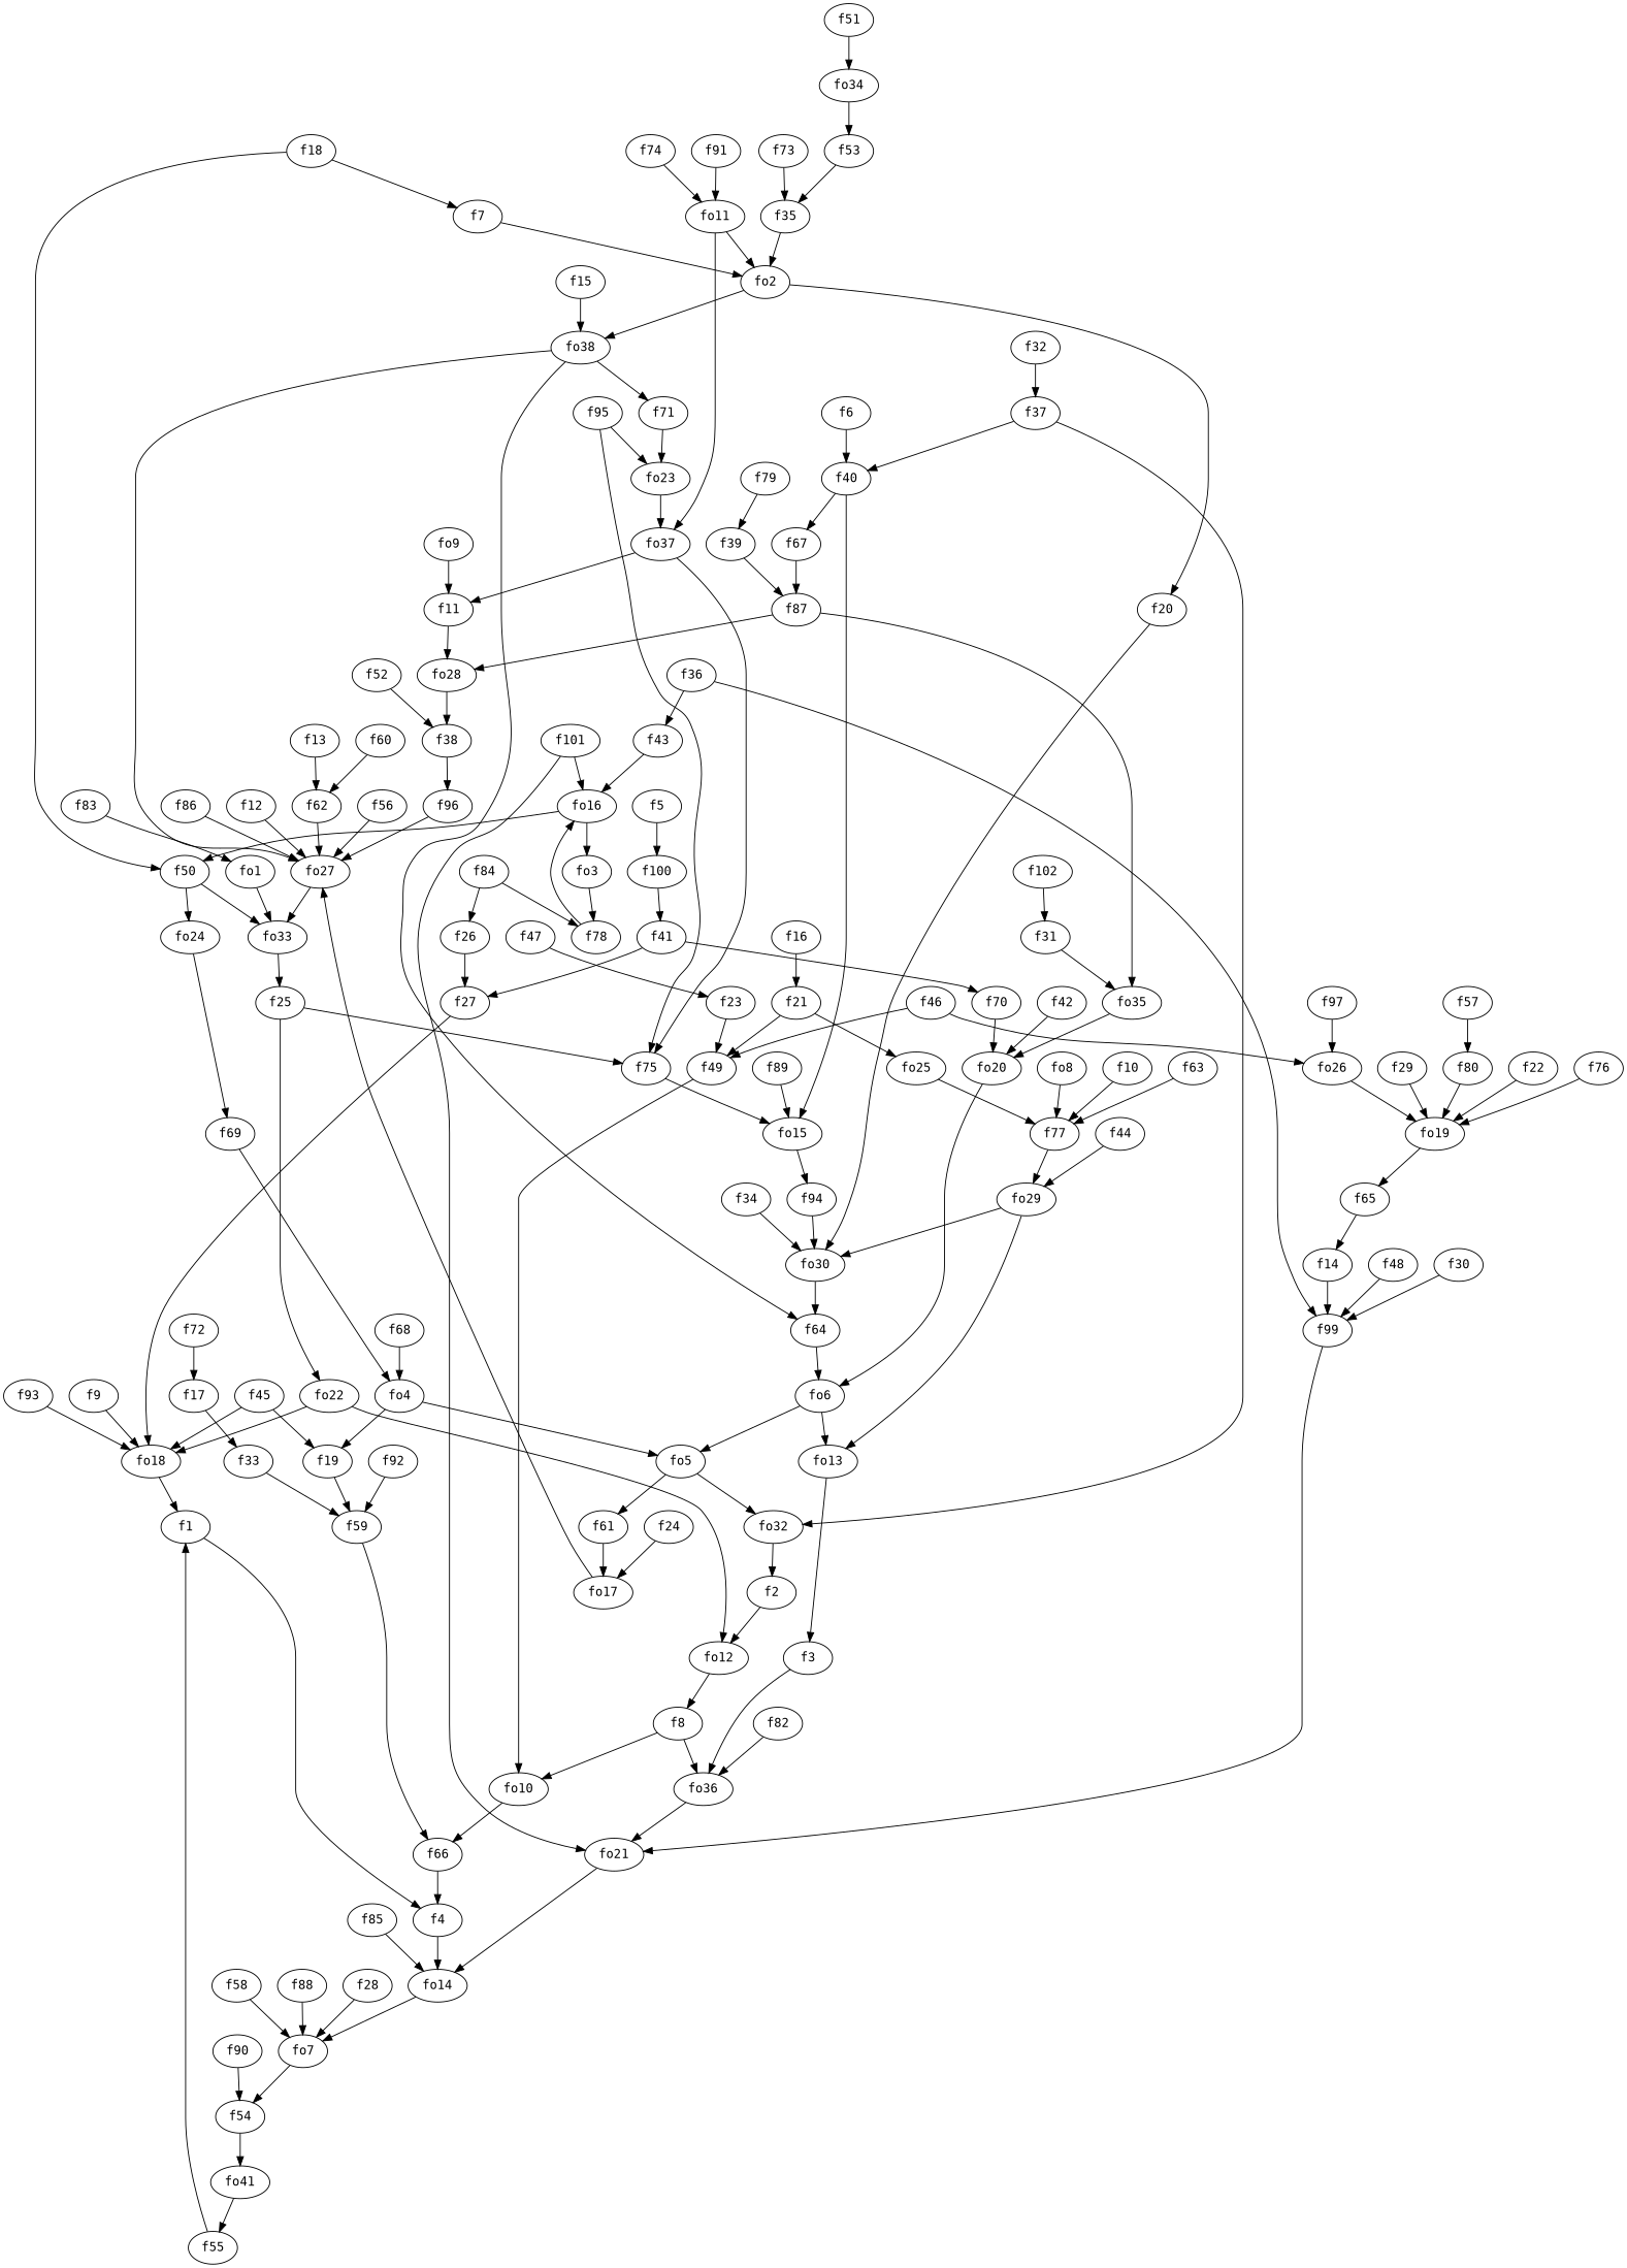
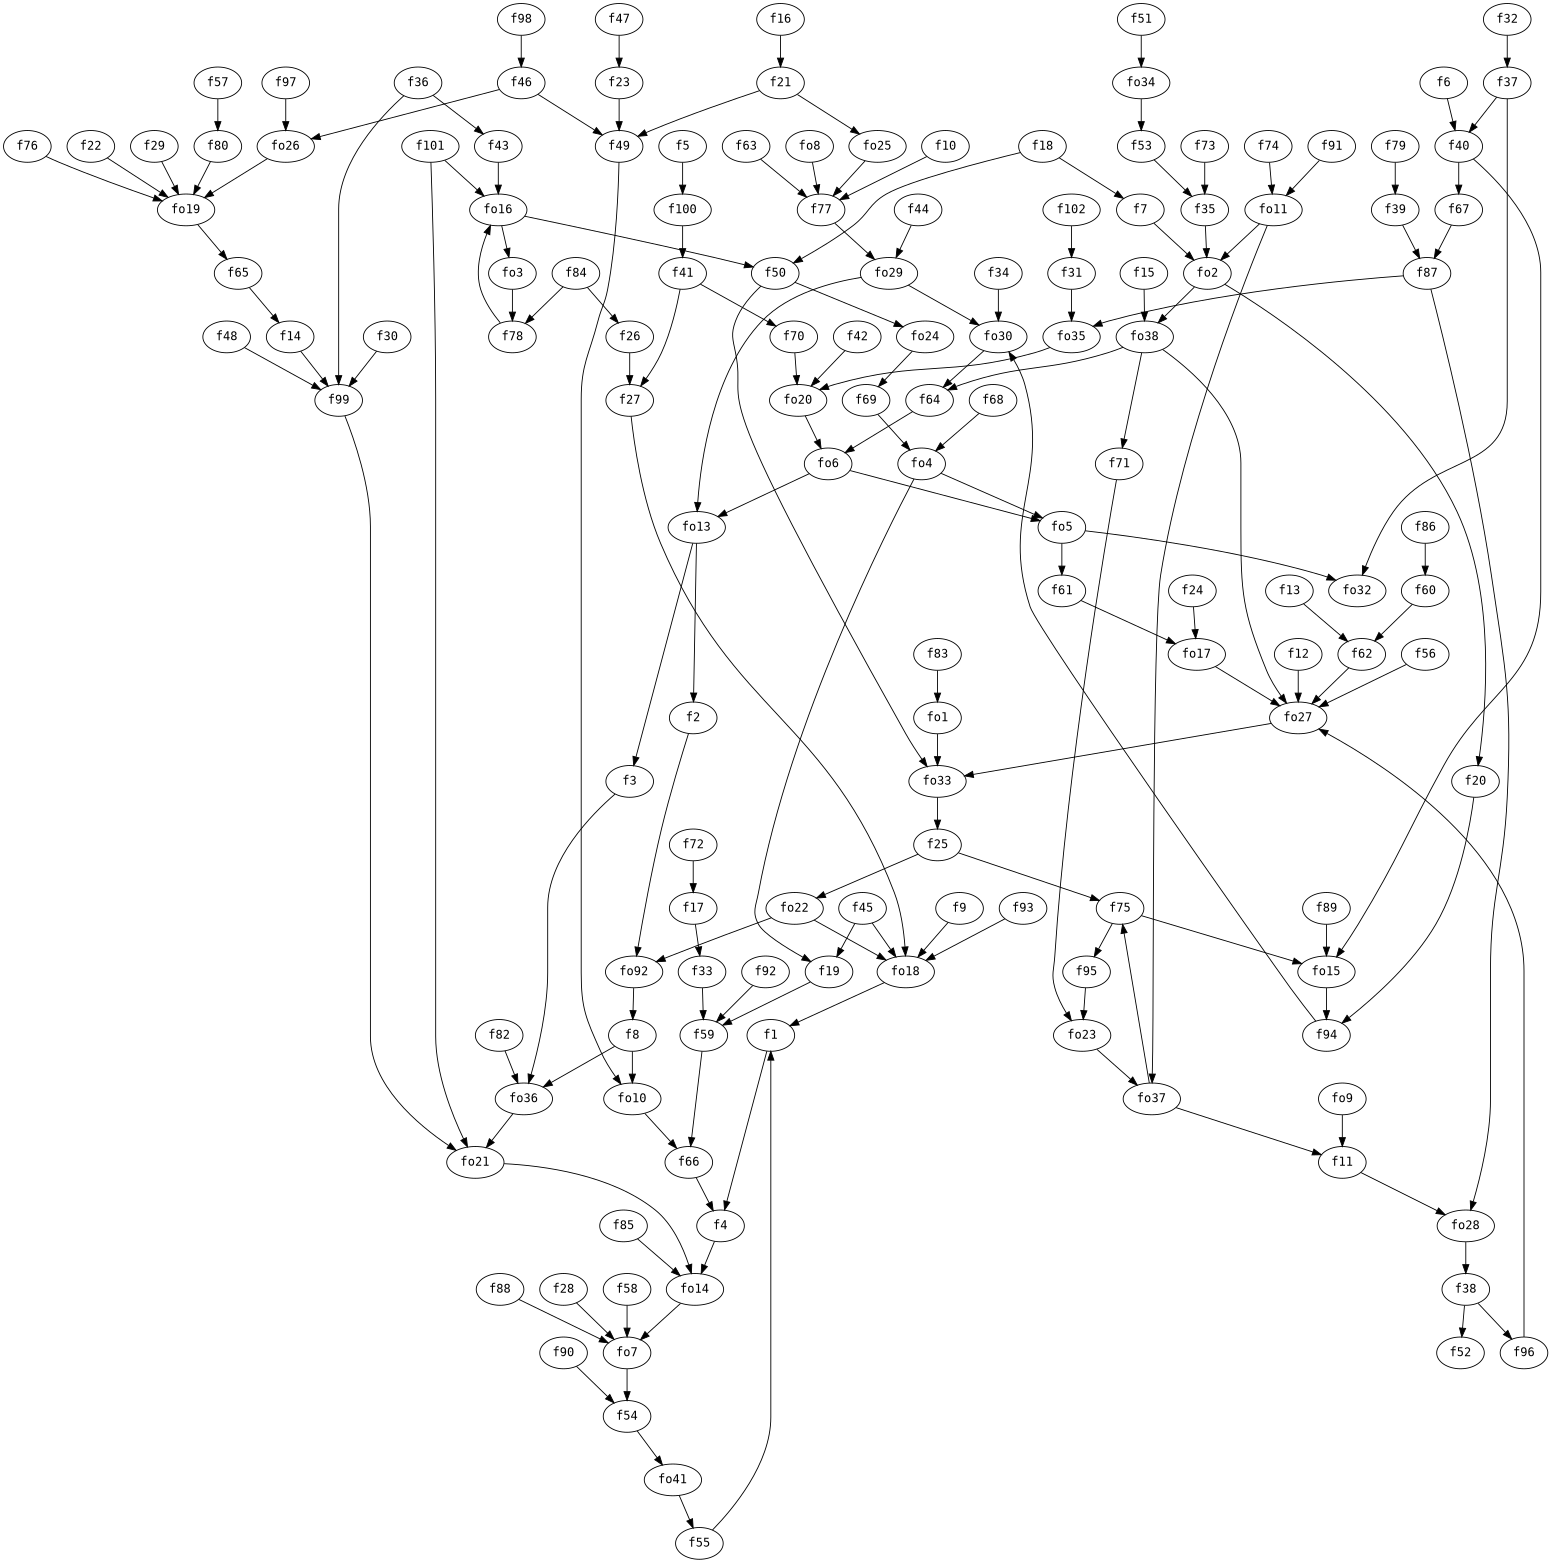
  strict digraph {
    fontname="DejaVu Sans Mono"
    node [fontname="DejaVu Sans Mono"]
    edge [fontname="DejaVu Sans Mono" weight=2]
    f1
    f4
    fo14
    f2
-   fo12
+   fo12 [label=fo92]
    f8
    f3
    fo36
    fo21
    fo7
    f5
    f100
    f41
    f6
    f40
    f67
    fo15
    f7
    fo2
    fo38
    f20
    fo10
    f66
    f9
    fo18
    f10
    f77
    fo29
    f11
    fo28
    f38
    f12
    fo27
    fo33
    f13
    f62
    f14
    f99
    f15
    f64
    f71
    f16
    f21
    f49
    fo25
    f17
    f33
    f59
    f18
    f50
    fo24
    f19
    fo30
    f22
    fo19
    f65
    f23
    f24
    fo17
    f25
    f75
    fo22
    f95
    f26
    f27
    f28
    f54
    f29
    f30
    f31
    fo35
    fo20
    f32
    f37
    fo32
    f34
    f35
    f36
    f43
    fo16
    f96
    f39
    f87
    f94
    f70
    f42
    fo6
    fo3
    f44
    fo13
    f45
    f46
    fo26
    f47
    f48
    f69
    f51
    fo34
    f53
    f52
    n101 [label=fo41]
    f55
    f56
    f57
    f80
    f58
    f60
    f61
    f63
    fo5
    f68
    fo4
    fo23
    fo37
    f72
    f73
    f74
    fo11
    f76
    f78
    f79
    f82
    f83
    fo1
    f84
    f85
    f86
    f88
    f89
    f90
    f91
    f92
    f93
    f97
+   f98
    f101
    f102
    fo8
    fo9
    f1 -> f4
    f4 -> fo14
    fo14 -> fo7
    f2 -> fo12
    fo12 -> f8
    f8 -> fo36
    f8 -> fo10
    f3 -> fo36
    fo36 -> fo21
    fo21 -> fo14
    fo7 -> f54
    f5 -> f100
    f100 -> f41
    f41 -> f27
    f41 -> f70
    f6 -> f40
    f40 -> f67
    f40 -> fo15
    f67 -> f87
    fo15 -> f94
    f7 -> fo2
    fo2 -> fo38
    fo2 -> f20
    fo38 -> fo27
    fo38 -> f64
    fo38 -> f71
-   f20 -> fo30
+   f20 -> f94
    fo10 -> f66
    f66 -> f4
    f9 -> fo18
    fo18 -> f1
    f10 -> f77
    f77 -> fo29
    fo29 -> fo30
    fo29 -> fo13
    f11 -> fo28
    fo28 -> f38
    f38 -> f96
    f12 -> fo27
    fo27 -> fo33
    fo33 -> f25
    f13 -> f62
    f62 -> fo27
    f14 -> f99
    f99 -> fo21
    f15 -> fo38
    f64 -> fo6
    f71 -> fo23
    f16 -> f21
    f21 -> f49
    f21 -> fo25
    f49 -> fo10
    fo25 -> f77
    f17 -> f33
    f33 -> f59
    f59 -> f66
    f18 -> f7
    f18 -> f50
    f50 -> fo33
    f50 -> fo24
    fo24 -> f69
    f19 -> f59
    fo30 -> f64
    f22 -> fo19
    fo19 -> f65
    f65 -> f14
    f23 -> f49
    f24 -> fo17
    fo17 -> fo27
    f25 -> f75
    f25 -> fo22
    f75 -> fo15
-   f95 -> f75
+   f75 -> f95
    fo22 -> fo12
    fo22 -> fo18
    f95 -> fo23
    f26 -> f27
    f27 -> fo18
    f28 -> fo7
    f54 -> n101
    f29 -> fo19
    f30 -> f99
    f31 -> fo35
    fo35 -> fo20
    fo20 -> fo6
    f32 -> f37
    f37 -> f40
    f37 -> fo32
-   fo32 -> f2
+   fo13 -> f2
    f34 -> fo30
    f35 -> fo2
    f36 -> f99
    f36 -> f43
    f43 -> fo16
    fo16 -> f50
    fo16 -> fo3
    f96 -> fo27
    f39 -> f87
    f87 -> fo28
    f87 -> fo35
    f94 -> fo30
    f70 -> fo20
    f42 -> fo20
    fo6 -> fo13
    fo6 -> fo5
    fo3 -> f78
    f44 -> fo29
    fo13 -> f3
    f45 -> fo18
    f45 -> f19
    f46 -> f49
    f46 -> fo26
    fo26 -> fo19
    f47 -> f23
    f48 -> f99
    f69 -> fo4
    f51 -> fo34
    fo34 -> f53
    f53 -> f35
-   f52 -> f38
+   f38 -> f52
    n101 -> f55
    f55 -> f1
    f56 -> fo27
    f57 -> f80
    f80 -> fo19
    f58 -> fo7
    f60 -> f62
    f61 -> fo17
    f63 -> f77
    fo5 -> fo32
    fo5 -> f61
    f68 -> fo4
    fo4 -> f19
    fo4 -> fo5
    fo23 -> fo37
    fo37 -> f11
    fo37 -> f75
    f72 -> f17
    f73 -> f35
    f74 -> fo11
    fo11 -> fo2
    fo11 -> fo37
    f76 -> fo19
    f78 -> fo16
    f79 -> f39
    f82 -> fo36
    f83 -> fo1
    fo1 -> fo33
    f84 -> f26
    f84 -> f78
    f85 -> fo14
-   f86 -> fo27
+   f86 -> f60
    f88 -> fo7
    f89 -> fo15
    f90 -> f54
    f91 -> fo11
    f92 -> f59
    f93 -> fo18
    f97 -> fo26
+   f98 -> f46
    f101 -> fo21
    f101 -> fo16
    f102 -> f31
    fo8 -> f77
    fo9 -> f11
  }
